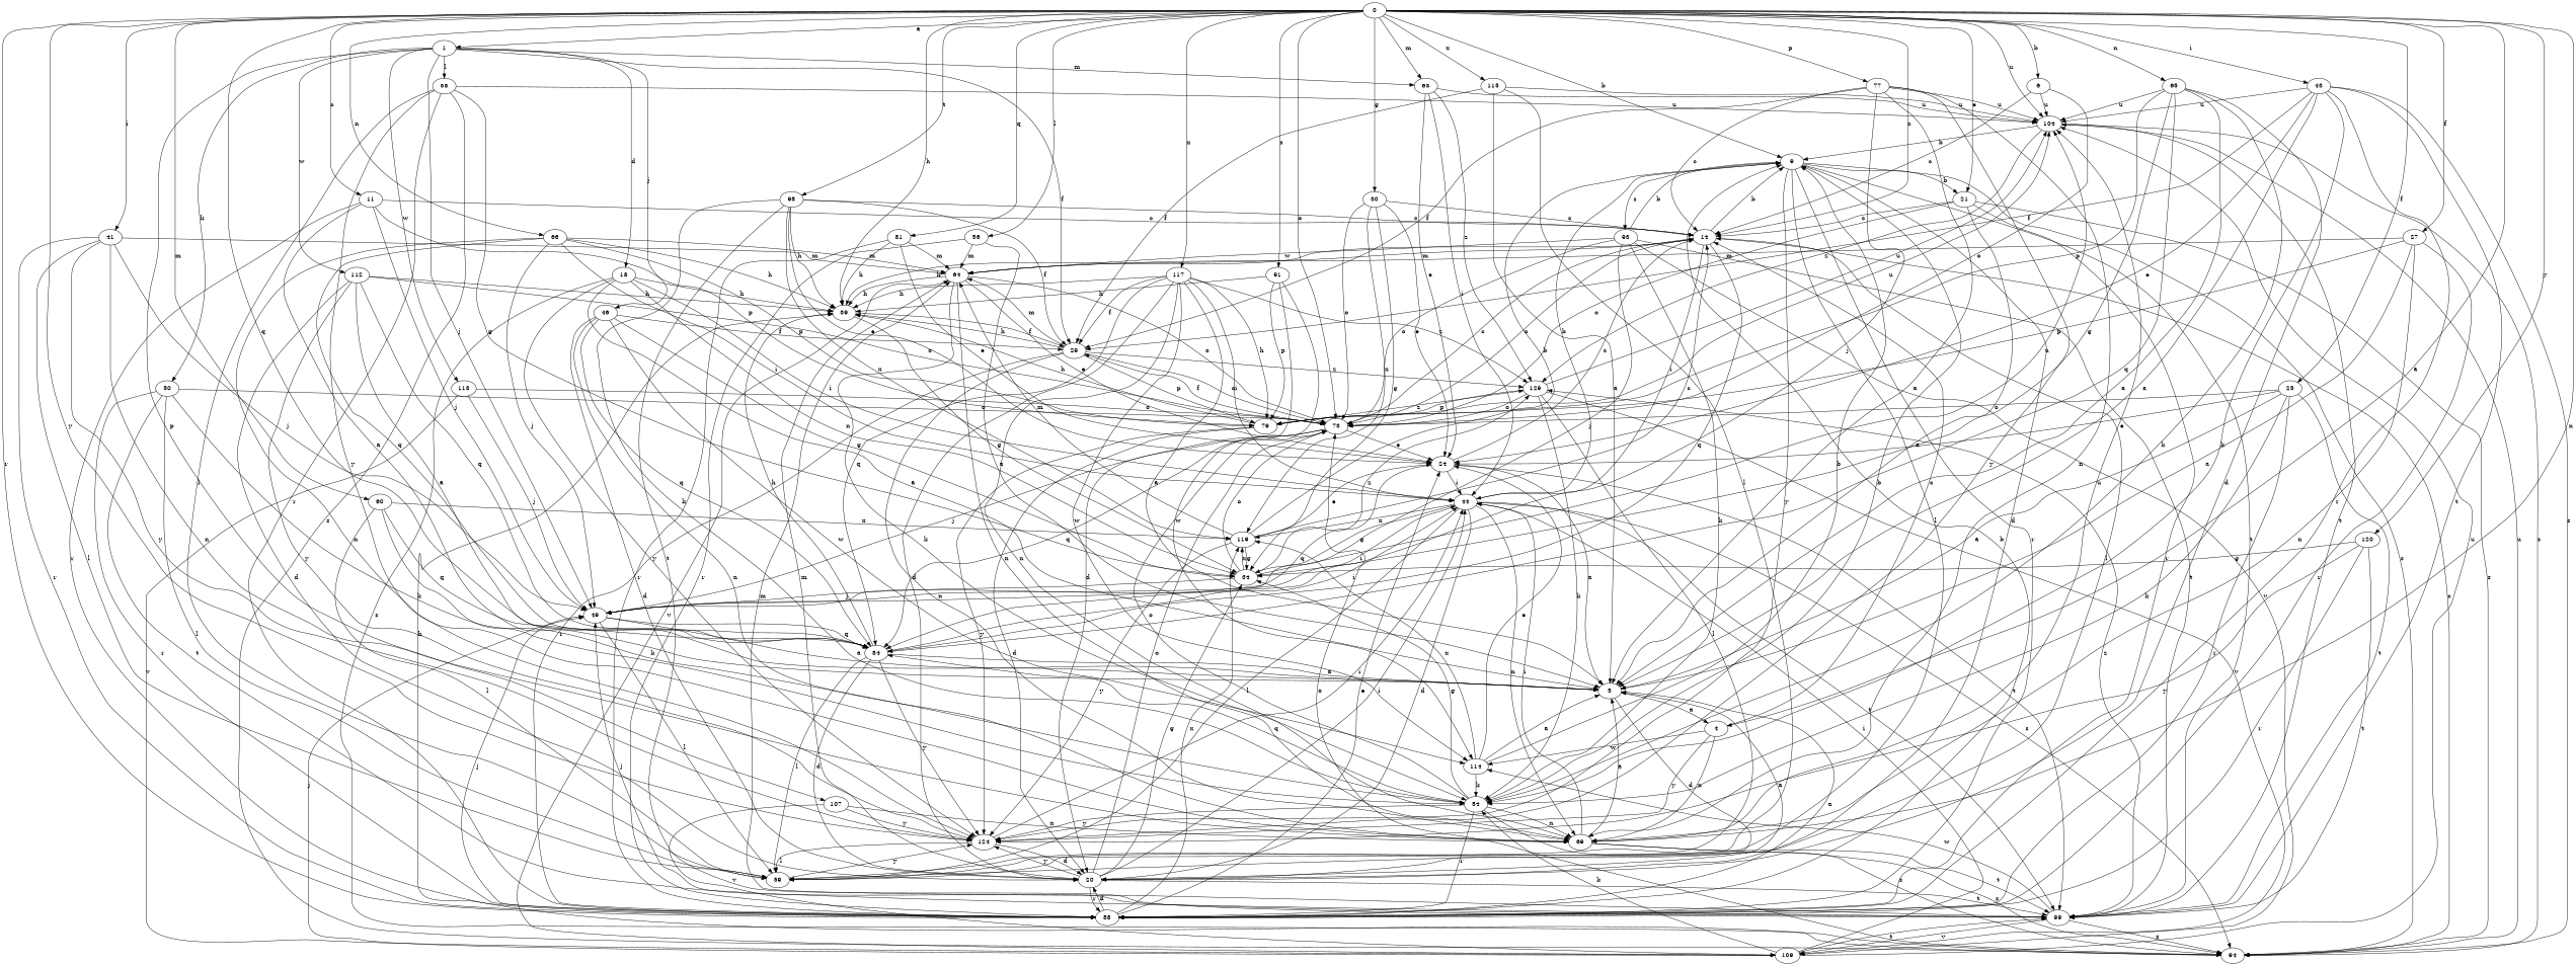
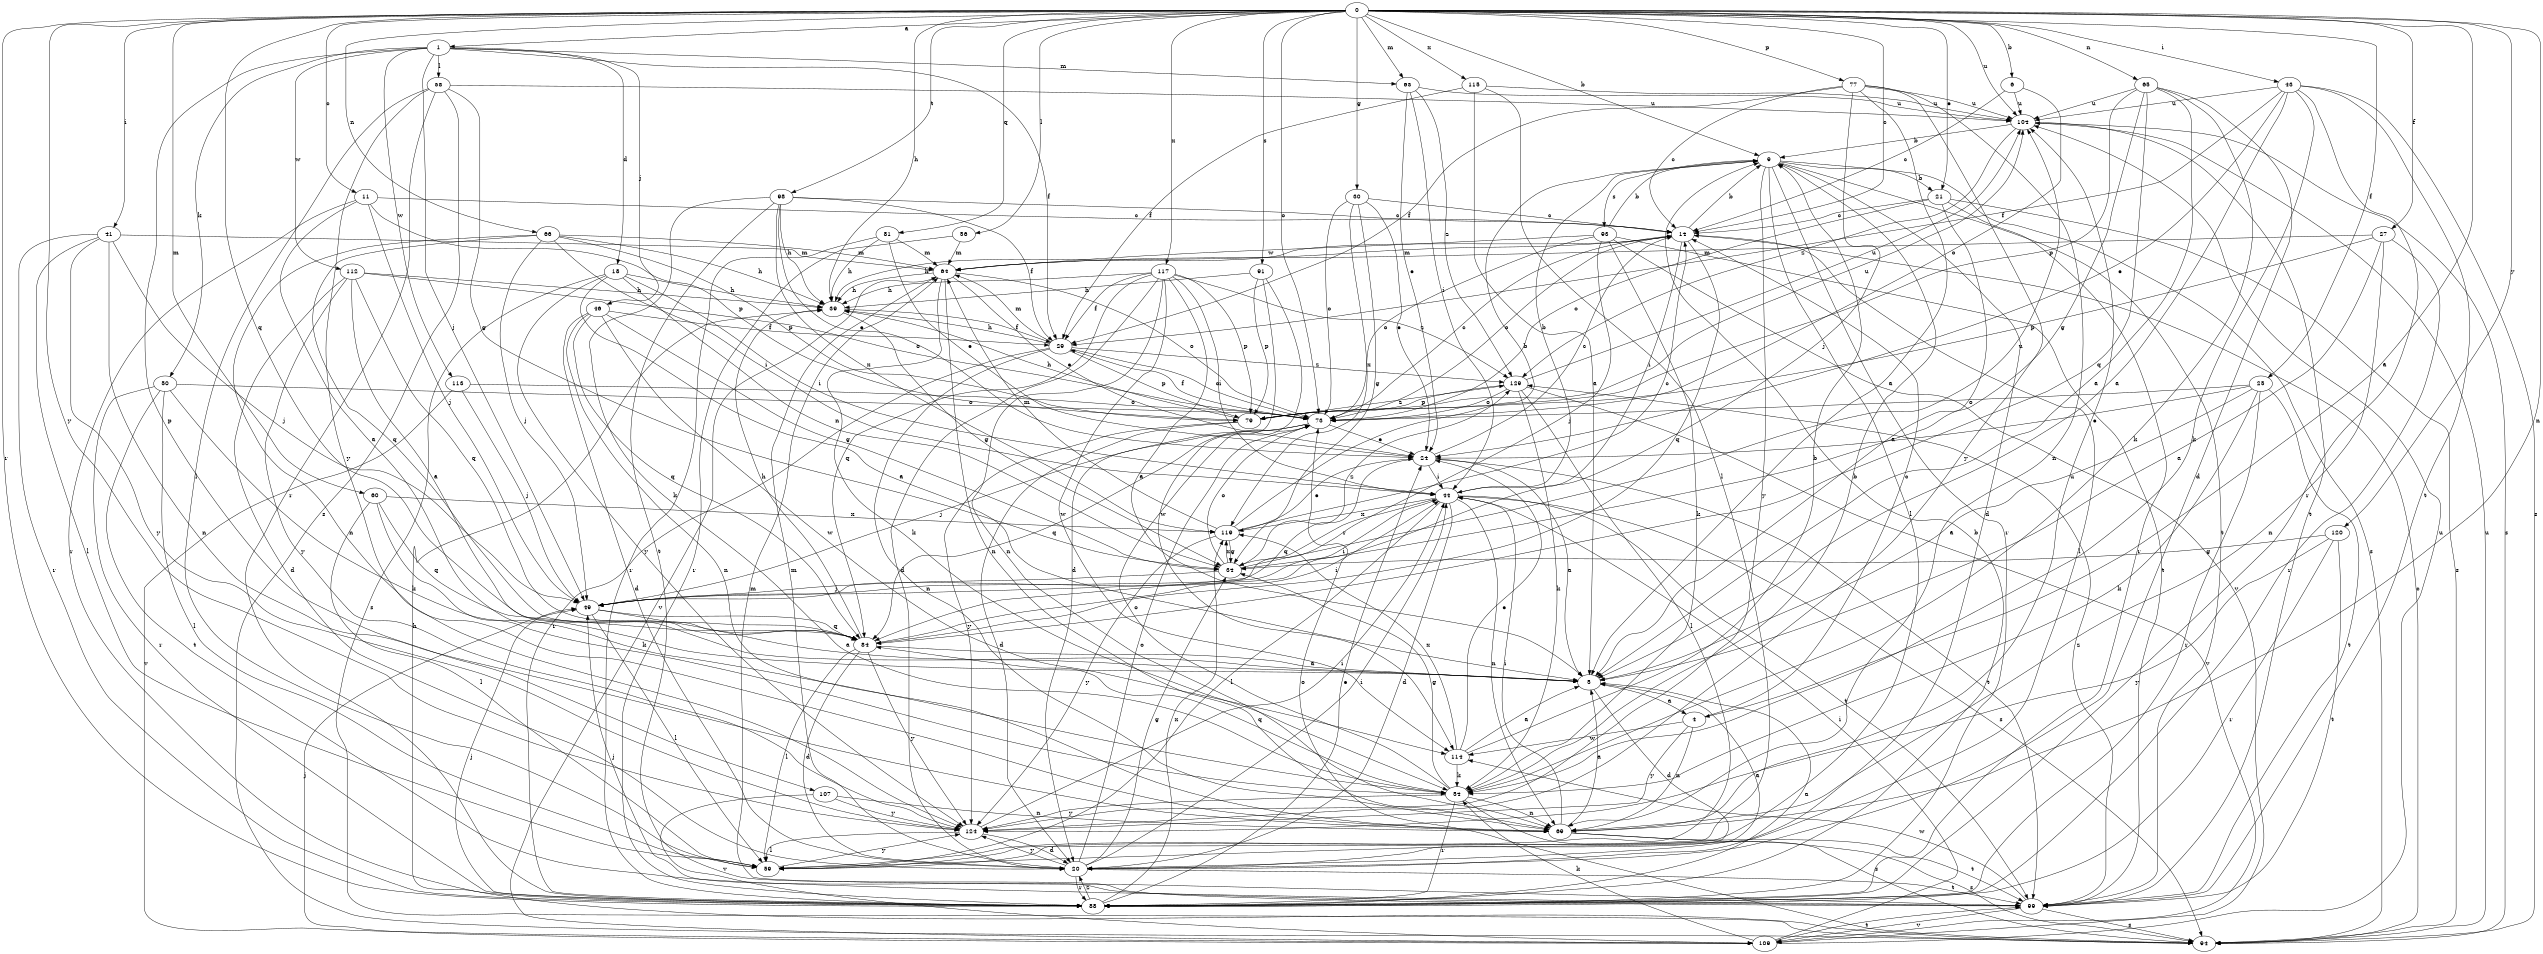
  strict digraph {
    0
    1
    4
    6
    9
    11
    14
    21
    25
    27
    30
    39
    41
    43
    56
    60
    63
    65
    66
    69
    73
    77
    81
    84
    88
    n26 [label=91]
    98
    104
    115
    117
    120
    124
    18
    29
    46
    49
    50
    58
    107
    112
    113
    114
    20
    59
    93
    94
    99
    5
    79
    44
    64
    24
    54
    34
    119
    129
    109
    0 -> 1 [label=a]
    0 -> 4 [label=a]
    0 -> 6 [label=b]
    0 -> 9 [label=b]
    0 -> 11 [label=c]
    0 -> 14 [label=c]
    0 -> 21 [label=e]
    0 -> 25 [label=f]
    0 -> 27 [label=f]
    0 -> 30 [label=g]
    0 -> 39 [label=h]
    0 -> 41 [label=i]
    0 -> 43 [label=i]
    0 -> 56 [label=l]
    0 -> 60 [label=m]
    0 -> 63 [label=m]
    0 -> 65 [label=n]
    0 -> 66 [label=n]
    0 -> 69 [label=n]
    0 -> 73 [label=o]
    0 -> 77 [label=p]
    0 -> 81 [label=q]
    0 -> 84 [label=q]
    0 -> 88 [label=r]
    0 -> n26 [label=s]
    0 -> 98 [label=t]
    0 -> 104 [label=u]
    0 -> 115 [label=x]
    0 -> 117 [label=x]
    0 -> 120 [label=y]
    0 -> 124 [label=y]
    1 -> 63 [label=m]
    1 -> 18 [label=d]
    1 -> 29 [label=f]
    1 -> 46 [label=j]
    1 -> 49 [label=j]
    1 -> 50 [label=k]
    1 -> 58 [label=l]
    1 -> 107 [label=p]
    1 -> 112 [label=w]
    1 -> 113 [label=w]
    4 -> 14 [label=c]
    4 -> 69 [label=n]
    4 -> 124 [label=y]
    4 -> 114 [label=w]
    6 -> 14 [label=c]
    6 -> 73 [label=o]
    6 -> 104 [label=u]
    9 -> 21 [label=b]
    9 -> 88 [label=r]
    9 -> 124 [label=y]
    9 -> 20 [label=d]
    9 -> 59 [label=l]
    9 -> 93 [label=s]
    9 -> 94 [label=s]
    9 -> 99 [label=t]
    11 -> 14 [label=c]
    11 -> 88 [label=r]
    11 -> 49 [label=j]
    11 -> 5 [label=a]
    11 -> 79 [label=p]
    14 -> 9 [label=b]
    14 -> 39 [label=h]
    14 -> 73 [label=o]
    14 -> 84 [label=q]
    14 -> 59 [label=l]
    14 -> 44 [label=i]
    14 -> 64 [label=m]
    21 -> 14 [label=c]
    21 -> 73 [label=o]
    21 -> 88 [label=r]
    21 -> 94 [label=s]
    21 -> 5 [label=a]
    25 -> 73 [label=o]
    25 -> 88 [label=r]
    25 -> 99 [label=t]
    25 -> 5 [label=a]
    25 -> 24 [label=e]
    25 -> 54 [label=k]
    27 -> 69 [label=n]
    27 -> 88 [label=r]
    27 -> 5 [label=a]
    27 -> 79 [label=p]
    27 -> 64 [label=m]
    30 -> 14 [label=c]
    30 -> 73 [label=o]
    30 -> 24 [label=e]
    30 -> 34 [label=g]
    30 -> 119 [label=x]
    39 -> 29 [label=f]
    39 -> 34 [label=g]
    41 -> 69 [label=n]
    41 -> 88 [label=r]
    41 -> 124 [label=y]
    41 -> 49 [label=j]
    41 -> 59 [label=l]
    41 -> 64 [label=m]
    43 -> 88 [label=r]
    43 -> 104 [label=u]
    43 -> 29 [label=f]
    43 -> 94 [label=s]
    43 -> 99 [label=t]
    43 -> 5 [label=a]
    43 -> 24 [label=e]
    43 -> 54 [label=k]
    56 -> 88 [label=r]
-   56 -> 5 [label=a]
    56 -> 64 [label=m]
    60 -> 84 [label=q]
    60 -> 59 [label=l]
    60 -> 54 [label=k]
    60 -> 119 [label=x]
    63 -> 104 [label=u]
    63 -> 44 [label=i]
    63 -> 24 [label=e]
    63 -> 129 [label=z]
    65 -> 84 [label=q]
    65 -> 104 [label=u]
    65 -> 20 [label=d]
    65 -> 5 [label=a]
    65 -> 79 [label=p]
    65 -> 54 [label=k]
    65 -> 34 [label=g]
    66 -> 39 [label=h]
    66 -> 69 [label=n]
    66 -> 84 [label=q]
    66 -> 49 [label=j]
    66 -> 79 [label=p]
    66 -> 44 [label=i]
    66 -> 64 [label=m]
    69 -> 104 [label=u]
    69 -> 94 [label=s]
    69 -> 99 [label=t]
    69 -> 5 [label=a]
    69 -> 44 [label=i]
    73 -> 14 [label=c]
    73 -> 84 [label=q]
    73 -> 29 [label=f]
    73 -> 49 [label=j]
    73 -> 24 [label=e]
    77 -> 14 [label=c]
    77 -> 69 [label=n]
    77 -> 104 [label=u]
    77 -> 124 [label=y]
    77 -> 29 [label=f]
    77 -> 49 [label=j]
    77 -> 5 [label=a]
    81 -> 39 [label=h]
    81 -> 88 [label=r]
    81 -> 64 [label=m]
    81 -> 24 [label=e]
    84 -> 39 [label=h]
    84 -> 124 [label=y]
    84 -> 20 [label=d]
    84 -> 59 [label=l]
    84 -> 5 [label=a]
    84 -> 44 [label=i]
    88 -> 9 [label=b]
    88 -> 49 [label=j]
-   88 -> 20 [label=d]
+   88 -> 20 [label=z]
    88 -> 5 [label=a]
    88 -> 24 [label=e]
    88 -> 119 [label=x]
    n26 -> 39 [label=h]
    n26 -> 114 [label=w]
    n26 -> 20 [label=d]
    n26 -> 79 [label=p]
    98 -> 14 [label=c]
    98 -> 39 [label=h]
    98 -> 29 [label=f]
    98 -> 99 [label=t]
    98 -> 24 [label=e]
    98 -> 54 [label=k]
    98 -> 119 [label=x]
    104 -> 9 [label=b]
    104 -> 94 [label=s]
    104 -> 99 [label=t]
    104 -> 129 [label=z]
    115 -> 104 [label=u]
    115 -> 29 [label=f]
    115 -> 59 [label=l]
    115 -> 5 [label=a]
    117 -> 39 [label=h]
    117 -> 69 [label=n]
    117 -> 84 [label=q]
    117 -> 29 [label=f]
    117 -> 114 [label=w]
    117 -> 20 [label=d]
    117 -> 5 [label=a]
-   117 -> 79 [label=h]
+   117 -> 79 [label=p]
    117 -> 44 [label=i]
    117 -> 129 [label=z]
    120 -> 88 [label=r]
    120 -> 124 [label=y]
    120 -> 99 [label=t]
    120 -> 34 [label=g]
    124 -> 20 [label=d]
    124 -> 59 [label=l]
    124 -> 44 [label=i]
    18 -> 39 [label=h]
    18 -> 124 [label=y]
    18 -> 94 [label=s]
    18 -> 5 [label=a]
    18 -> 44 [label=i]
    18 -> 34 [label=n]
    29 -> 39 [label=h]
    29 -> 69 [label=n]
    29 -> 73 [label=o]
    29 -> 88 [label=r]
    29 -> 79 [label=p]
    29 -> 64 [label=m]
    29 -> 129 [label=z]
    46 -> 69 [label=n]
    46 -> 84 [label=q]
    46 -> 29 [label=f]
    46 -> 114 [label=w]
    46 -> 20 [label=d]
    46 -> 34 [label=g]
    49 -> 84 [label=q]
    49 -> 59 [label=l]
    49 -> 5 [label=a]
    49 -> 44 [label=i]
    50 -> 73 [label=o]
    50 -> 88 [label=r]
    50 -> 59 [label=l]
    50 -> 99 [label=t]
    50 -> 54 [label=k]
    58 -> 88 [label=r]
    58 -> 104 [label=u]
    58 -> 124 [label=y]
    58 -> 59 [label=l]
    58 -> 94 [label=s]
    58 -> 34 [label=g]
    107 -> 69 [label=n]
    107 -> 124 [label=y]
    107 -> 109 [label=v]
    112 -> 39 [label=h]
    112 -> 73 [label=o]
    112 -> 84 [label=q]
    112 -> 124 [label=y]
    112 -> 20 [label=d]
    112 -> 5 [label=a]
    113 -> 73 [label=o]
    113 -> 49 [label=j]
    113 -> 109 [label=v]
    114 -> 9 [label=b]
    114 -> 5 [label=a]
    114 -> 24 [label=e]
    114 -> 54 [label=k]
    114 -> 119 [label=x]
    20 -> 73 [label=o]
    20 -> 88 [label=r]
    20 -> 124 [label=y]
    20 -> 99 [label=t]
    20 -> 5 [label=a]
    20 -> 44 [label=i]
    20 -> 64 [label=m]
    20 -> 34 [label=g]
    59 -> 124 [label=y]
    93 -> 9 [label=b]
    93 -> 73 [label=o]
    93 -> 49 [label=j]
    93 -> 99 [label=t]
    93 -> 64 [label=w]
    93 -> 54 [label=k]
    93 -> 109 [label=v]
    94 -> 14 [label=c]
    94 -> 39 [label=h]
    94 -> 73 [label=o]
    94 -> 104 [label=u]
    99 -> 49 [label=j]
    99 -> 114 [label=w]
    99 -> 94 [label=s]
    99 -> 64 [label=m]
    99 -> 129 [label=z]
    99 -> 109 [label=v]
    5 -> 4 [label=a]
    5 -> 20 [label=d]
    79 -> 39 [label=h]
    79 -> 104 [label=u]
    79 -> 124 [label=y]
    79 -> 20 [label=d]
    79 -> 129 [label=z]
    44 -> 9 [label=b]
    44 -> 69 [label=n]
    44 -> 20 [label=d]
    44 -> 59 [label=l]
    44 -> 94 [label=s]
    44 -> 99 [label=t]
-   44 -> 34 [label=g]
+   44 -> 34 [label=r]
    44 -> 119 [label=x]
    64 -> 39 [label=h]
    64 -> 69 [label=n]
    64 -> 73 [label=o]
    64 -> 24 [label=e]
    64 -> 54 [label=k]
    64 -> 109 [label=v]
    24 -> 14 [label=c]
    24 -> 84 [label=q]
    24 -> 99 [label=t]
    24 -> 5 [label=a]
    24 -> 44 [label=i]
    54 -> 9 [label=b]
    54 -> 69 [label=n]
    54 -> 73 [label=o]
    54 -> 84 [label=q]
    54 -> 88 [label=r]
    54 -> 124 [label=y]
    54 -> 94 [label=s]
    54 -> 34 [label=g]
    34 -> 73 [label=o]
    34 -> 104 [label=u]
    34 -> 49 [label=j]
    34 -> 119 [label=x]
    34 -> 129 [label=z]
    119 -> 9 [label=b]
    119 -> 14 [label=c]
    119 -> 124 [label=y]
    119 -> 64 [label=m]
    119 -> 24 [label=e]
    119 -> 34 [label=g]
    129 -> 73 [label=o]
    129 -> 104 [label=u]
    129 -> 59 [label=l]
    129 -> 79 [label=p]
    129 -> 54 [label=k]
    129 -> 109 [label=v]
    109 -> 104 [label=u]
    109 -> 49 [label=j]
    109 -> 99 [label=t]
    109 -> 44 [label=i]
    109 -> 54 [label=k]
  }
